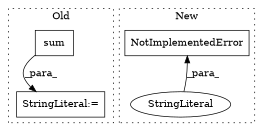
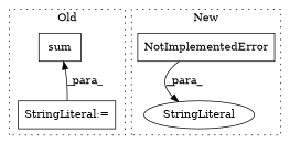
  digraph {
    node [a=32 shape=box]
    n1 [l="4,1" label=sum s="1618,1644"]
    n2 [a=7 l=1 label="StringLiteral:=" s=1513]
    n3 [l="20,1" label=NotImplementedError s="1276,1336"]
    n4 [a=45 l=40 label=StringLiteral s=1296 shape=ellipse]
    subgraph cluster_1 {
      label=Old
      style=dotted
      n1
      n2
    }
    subgraph cluster_2 {
      label=New
      style=dotted
      n3
      n4
    }
-   n1 -> n2 [label=_para_]
-   n4 -> n3 [label=_para_]
+   n2 -> n1 [label=_para_]
+   n3 -> n4 [label=_para_]
  }
